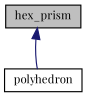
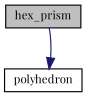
  digraph {
    fontname="Playfair Display"
    node [color=black fontname="Playfair Display" fontsize=10 shape=record style=filled]
    n1 [fillcolor=grey75 fontcolor=black height=0.2 label=hex_prism width=0.4]
    n2 [fillcolor=white height=0.2 label=polyhedron width=0.4]
-   n1 -> n2 [color=midnightblue dir=back fontname="Playfair Display" fontsize=10 labelfontname=Helvetica labelfontsize=10 style=solid]
+   n2 -> n1 [color=midnightblue dir=back fontname="Playfair Display" fontsize=10 labelfontname=Helvetica labelfontsize=10 style=solid]
  }
